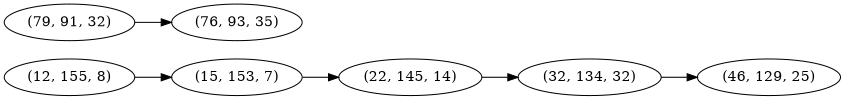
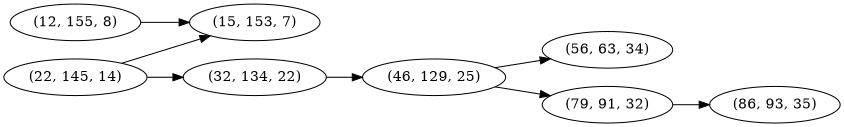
  digraph {
    rankdir=LR
    n1 [label="(12, 155, 8)"]
    "(15, 153, 7)"
    "(22, 145, 14)"
-   "(32, 134, 22)" [label="(32, 134, 32)"]
+   "(32, 134, 22)"
    n5 [label="(46, 129, 25)"]
+   "(56, 63, 34)"
    n7 [label="(79, 91, 32)"]
-   "(86, 93, 35)" [label="(76, 93, 35)"]
+   "(86, 93, 35)"
    n1 -> "(15, 153, 7)"
-   "(15, 153, 7)" -> "(22, 145, 14)"
+   "(22, 145, 14)" -> "(15, 153, 7)"
    "(22, 145, 14)" -> "(32, 134, 22)"
    "(32, 134, 22)" -> n5
+   n5 -> "(56, 63, 34)"
+   n5 -> n7
    n7 -> "(86, 93, 35)"
  }
